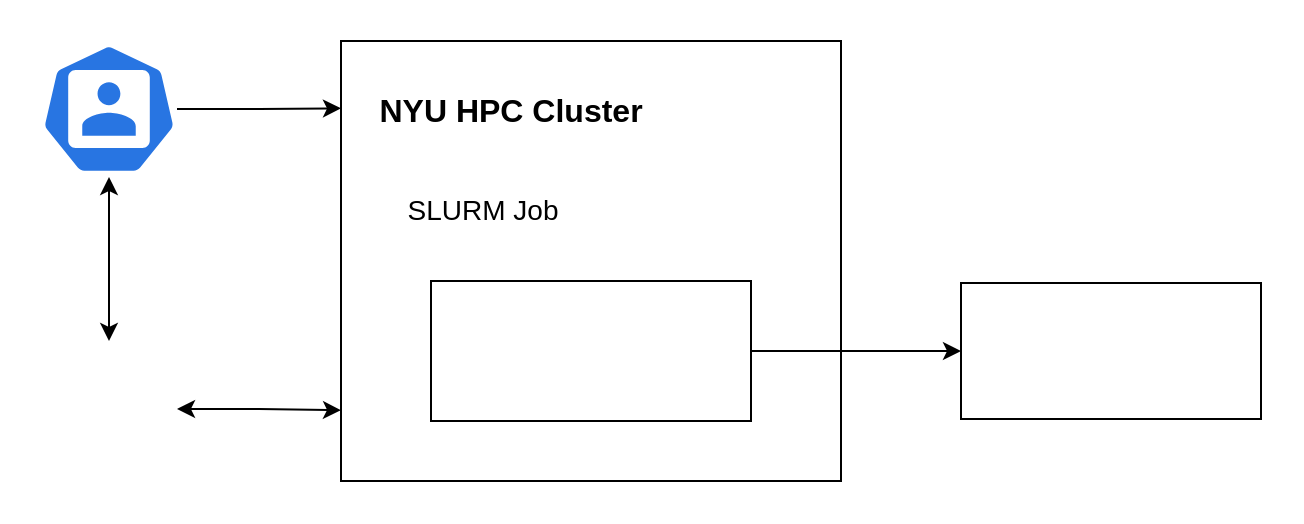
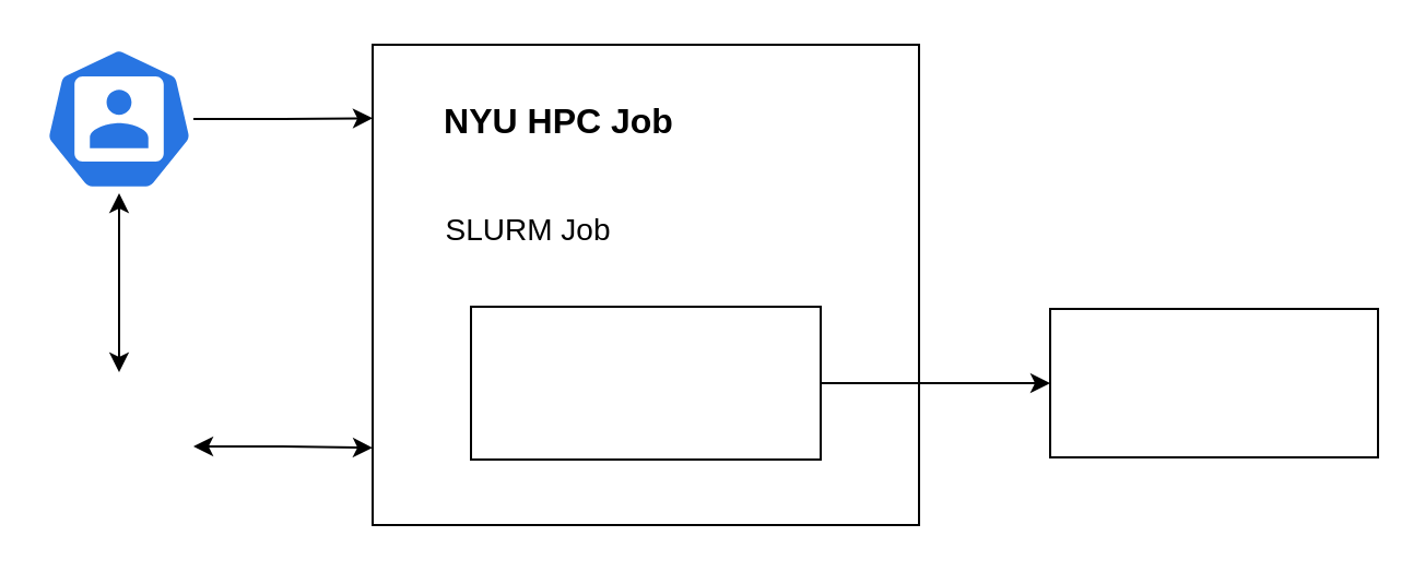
  <mxCell id="0" />
  <mxCell id="1" parent="0" />
  <mxCell id="2" style="edgeStyle=orthogonalEdgeStyle;rounded=0;orthogonalLoop=1;jettySize=auto;html=1;startArrow=classic;startFill=1;" edge="1" parent="1" source="4" target="6"><mxGeometry relative="1" as="geometry" /></mxCell>
  <mxCell id="3" style="edgeStyle=orthogonalEdgeStyle;rounded=0;orthogonalLoop=1;jettySize=auto;html=1;entryX=0;entryY=0.153;entryDx=0;entryDy=0;entryPerimeter=0;" edge="1" parent="1" source="4" target="7"><mxGeometry relative="1" as="geometry" /></mxCell>
  <mxCell id="4" value="" style="sketch=0;html=1;dashed=0;whitespace=wrap;fillColor=#2875E2;strokeColor=#ffffff;points=[[0.005,0.63,0],[0.1,0.2,0],[0.9,0.2,0],[0.5,0,0],[0.995,0.63,0],[0.72,0.99,0],[0.5,1,0],[0.28,0.99,0]];verticalLabelPosition=bottom;align=center;verticalAlign=top;shape=mxgraph.kubernetes.icon;prIcon=user" vertex="1" parent="1"><mxGeometry x="20" y="20" width="68" height="68" as="geometry" /></mxCell>
  <mxCell id="5" style="edgeStyle=orthogonalEdgeStyle;rounded=0;orthogonalLoop=1;jettySize=auto;html=1;entryX=0;entryY=0.839;entryDx=0;entryDy=0;entryPerimeter=0;startArrow=classic;startFill=1;" edge="1" parent="1" source="6" target="7"><mxGeometry relative="1" as="geometry" /></mxCell>
  <mxCell id="6" value="" style="shape=image;html=1;verticalAlign=top;verticalLabelPosition=bottom;labelBackgroundColor=#ffffff;imageAspect=0;aspect=fixed;image=https://cdn1.iconfinder.com/data/icons/picons-social/57/github_rounded-128.png" vertex="1" parent="1"><mxGeometry x="20" y="170" width="68" height="68" as="geometry" /></mxCell>
  <mxCell id="7" value="" style="rounded=0;whiteSpace=wrap;html=1;" vertex="1" parent="1"><mxGeometry x="170" y="20" width="250" height="220" as="geometry" /></mxCell>
- <mxCell id="8" value="&lt;font style=&quot;font-size: 16px;&quot;&gt;&lt;b&gt;NYU HPC Cluster&lt;br&gt;&lt;/b&gt;&lt;/font&gt;" style="text;html=1;align=center;verticalAlign=middle;resizable=0;points=[];autosize=1;strokeColor=none;fillColor=none;" vertex="1" parent="1"><mxGeometry x="180" y="40" width="150" height="30" as="geometry" /></mxCell>
+ <mxCell id="8" value="&lt;font style=&quot;font-size: 16px;&quot;&gt;&lt;b&gt;NYU HPC Job&lt;br&gt;&lt;/b&gt;&lt;/font&gt;" style="text;html=1;align=center;verticalAlign=middle;resizable=0;points=[];autosize=1;strokeColor=none;fillColor=none;" vertex="1" parent="1"><mxGeometry x="180" y="40" width="150" height="30" as="geometry" /></mxCell>
  <mxCell id="9" style="edgeStyle=orthogonalEdgeStyle;rounded=0;orthogonalLoop=1;jettySize=auto;html=1;entryX=0;entryY=0.5;entryDx=0;entryDy=0;" edge="1" parent="1" source="10" target="13"><mxGeometry relative="1" as="geometry" /></mxCell>
  <mxCell id="10" value="" style="rounded=0;whiteSpace=wrap;html=1;" vertex="1" parent="1"><mxGeometry x="215" y="140" width="160" height="70" as="geometry" /></mxCell>
  <mxCell id="11" value="" style="shape=image;verticalLabelPosition=bottom;labelBackgroundColor=default;verticalAlign=top;aspect=fixed;imageAspect=0;image=https://upload.wikimedia.org/wikipedia/commons/thumb/3/38/Jupyter_logo.svg/1200px-Jupyter_logo.svg.png;" vertex="1" parent="1"><mxGeometry x="265.64" y="142" width="58.72" height="68" as="geometry" /></mxCell>
  <mxCell id="12" value="&lt;font style=&quot;font-size: 14px;&quot;&gt;SLURM Job&lt;br&gt;&lt;/font&gt;" style="text;html=1;align=center;verticalAlign=middle;resizable=0;points=[];autosize=1;strokeColor=none;fillColor=none;" vertex="1" parent="1"><mxGeometry x="190.64" y="90" width="100" height="30" as="geometry" /></mxCell>
  <mxCell id="13" value="" style="rounded=0;whiteSpace=wrap;html=1;" vertex="1" parent="1"><mxGeometry x="480" y="141" width="150" height="68" as="geometry" /></mxCell>
  <mxCell id="14" value="" style="shape=image;verticalLabelPosition=bottom;labelBackgroundColor=default;verticalAlign=top;aspect=fixed;imageAspect=0;image=https://d7umqicpi7263.cloudfront.net/img/product/ab5111b7-41e1-4340-8742-3246c00b0032/6c304059-3213-4f88-94de-12aed777a18d.png;" vertex="1" parent="1"><mxGeometry x="485" y="148.75" width="140" height="52.5" as="geometry" /></mxCell>
